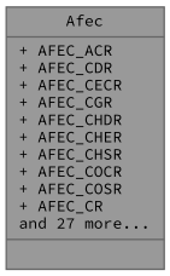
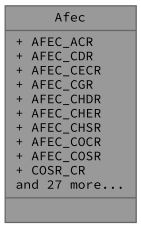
  digraph {
    fontname="Source Code Pro"
-   n1 [color=gray40 fillcolor=grey60 fontcolor=black fontname="Source Code Pro" fontsize=10 height=0.2 label="{Afec\n|+ AFEC_ACR\l+ AFEC_CDR\l+ AFEC_CECR\l+ AFEC_CGR\l+ AFEC_CHDR\l+ AFEC_CHER\l+ AFEC_CHSR\l+ AFEC_COCR\l+ AFEC_COSR\l+ AFEC_CR\land 27 more...\l|}" shape=record style=filled width=0.4]
+   n1 [color=gray40 fillcolor=grey60 fontcolor=black fontname="Source Code Pro" fontsize=10 height=0.2 label="{Afec\n|+ AFEC_ACR\l+ AFEC_CDR\l+ AFEC_CECR\l+ AFEC_CGR\l+ AFEC_CHDR\l+ AFEC_CHER\l+ AFEC_CHSR\l+ AFEC_COCR\l+ AFEC_COSR\l+ COSR_CR\land 27 more...\l|}" shape=record style=filled width=0.4]
  }
